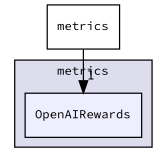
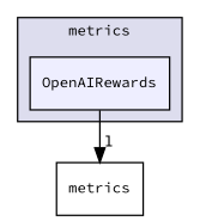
  digraph {
    compound=true
    fontname="Source Code Pro"
    node [fontname="Source Code Pro" fontsize=10 shape=box]
    n1 [fillcolor="#eeeeff" label=OpenAIRewards pencolor=black style=filled]
    n2 [label=metrics]
    subgraph cluster_1 {
      bgcolor="#ddddee"
      fontsize=10
      label=metrics
      pencolor=black
      n1
    }
-   n2 -> n1 [headlabel=1 labeldistance=1.5 labelfontname=Helvetica labelfontsize=10 fontname="Source Code Pro"]
+   n1 -> n2 [headlabel=1 labeldistance=1.5 labelfontname=Helvetica labelfontsize=10 fontname="Source Code Pro"]
  }
